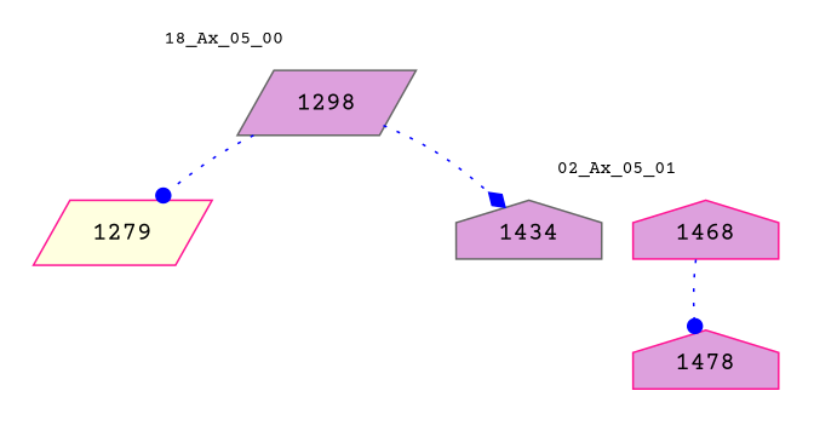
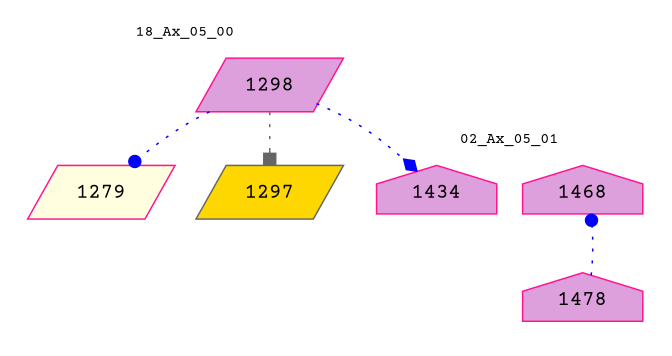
  digraph {
    fontname="Courier Prime"
    node [color=deeppink fillcolor=plum fontname="Courier Prime" shape=parallelogram style=filled]
    edge [arrowhead=dot color=blue fontname="Courier Prime" style=dotted]
-   n1 [color=gray40 label=1298]
+   n1 [label=1298]
    n2 [fillcolor=lightyellow label=1279]
+   n3 [color=gray40 fillcolor=gold label=1297]
    n4 [label=1468 shape=house]
-   n5 [color=gray40 label=1434 shape=house]
+   n5 [label=1434 shape=house]
    n6 [label=1478 shape=house]
    subgraph cluster_1 {
      color=white
      fontsize=10
      label="18_Ax_05_00"
      n1
      n2
+     n3
    }
    subgraph cluster_2 {
      color=white
      fontsize=10
      label="02_Ax_05_01"
      n4
      n5
      n6
    }
    n1 -> n2
+   n1 -> n3 [arrowhead=box color=gray40]
    n1 -> n5 [arrowhead=diamond]
-   n4 -> n6
+   n6 -> n4
  }
